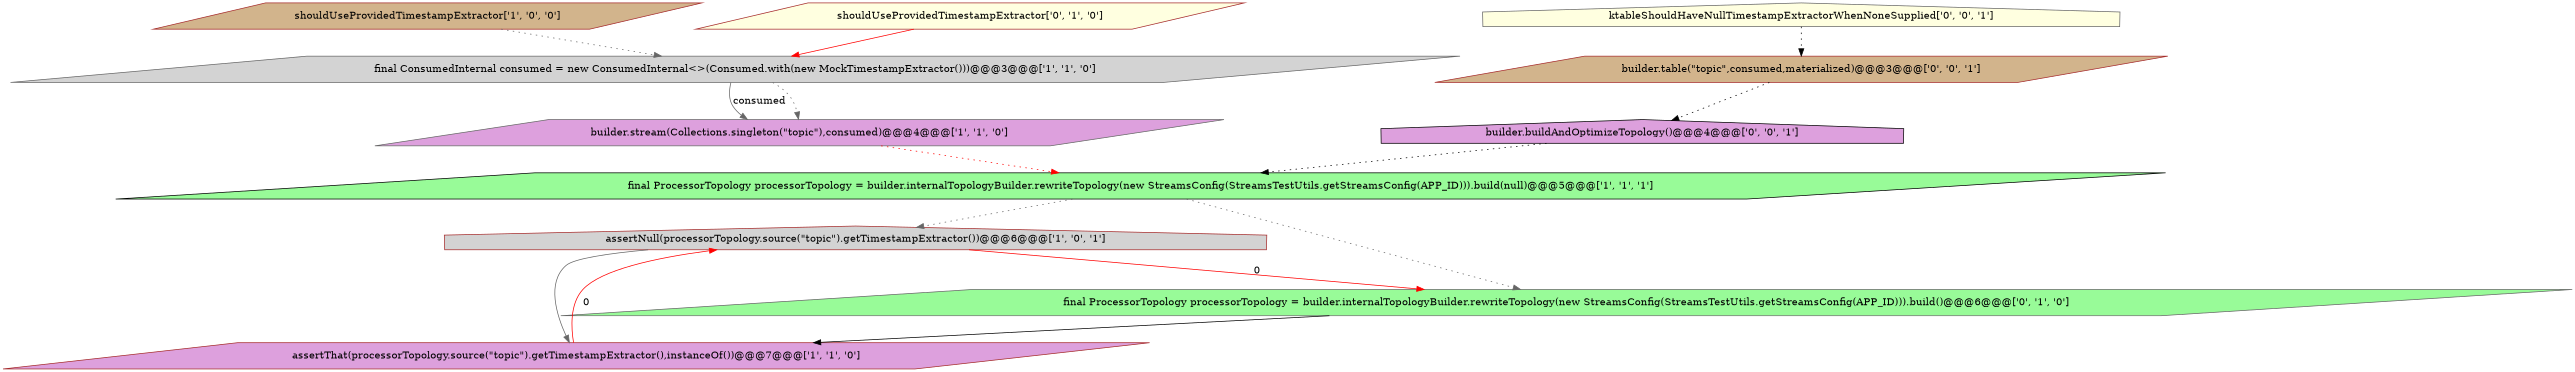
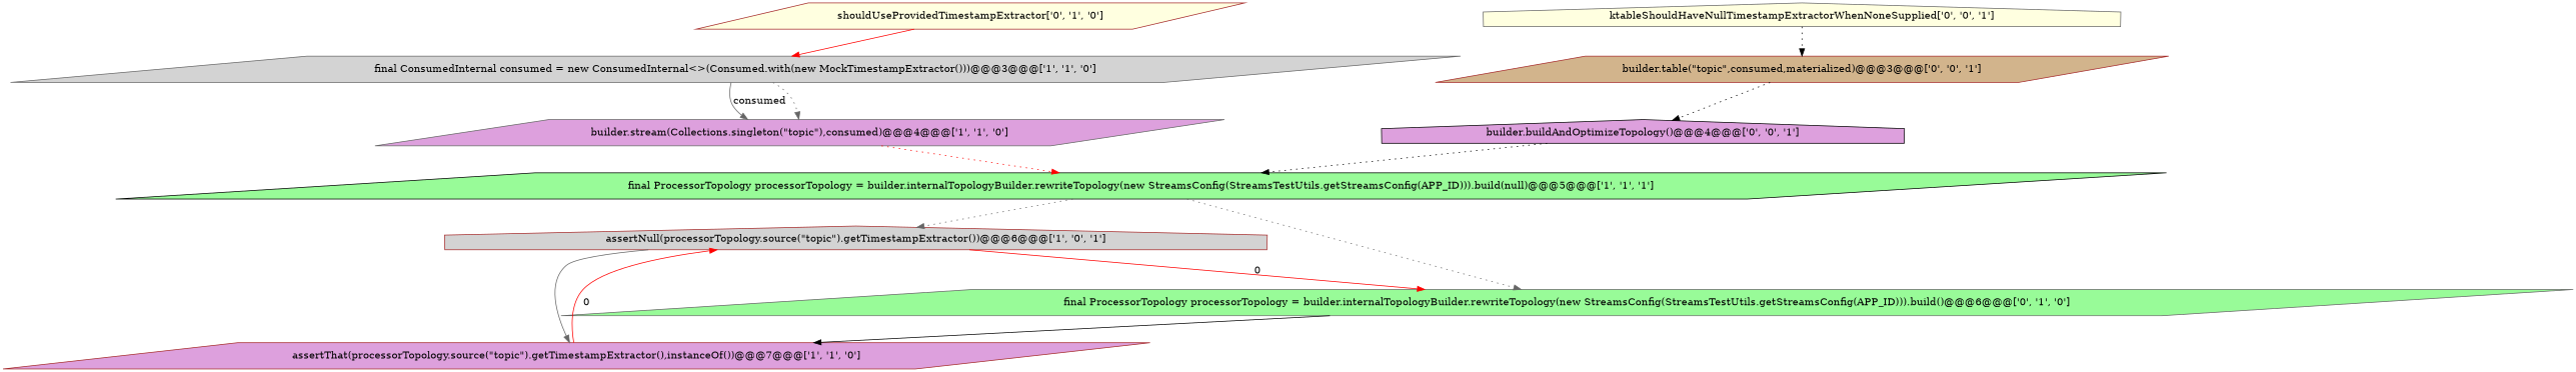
  digraph {
    node [fillcolor=plum shape=parallelogram style=filled color=brown]
    edge [style=dotted color=gray40]
    n1 [fillcolor=tan label="builder.table(\"topic\",consumed,materialized)@@@3@@@['0', '0', '1']"]
    n2 [label="builder.buildAndOptimizeTopology()@@@4@@@['0', '0', '1']" shape=house color=black]
-   n3 [fillcolor=tan label="shouldUseProvidedTimestampExtractor['1', '0', '0']"]
    n4 [fillcolor=lightgrey label="final ConsumedInternal consumed = new ConsumedInternal<>(Consumed.with(new MockTimestampExtractor()))@@@3@@@['1', '1', '0']" color=gray40]
    n5 [label="builder.stream(Collections.singleton(\"topic\"),consumed)@@@4@@@['1', '1', '0']" color=gray40]
    n6 [fillcolor=palegreen label="final ProcessorTopology processorTopology = builder.internalTopologyBuilder.rewriteTopology(new StreamsConfig(StreamsTestUtils.getStreamsConfig(APP_ID))).build(null)@@@5@@@['1', '1', '1']" color=black]
    n7 [fillcolor=lightgrey label="assertNull(processorTopology.source(\"topic\").getTimestampExtractor())@@@6@@@['1', '0', '1']" shape=house]
    n8 [fillcolor=palegreen label="final ProcessorTopology processorTopology = builder.internalTopologyBuilder.rewriteTopology(new StreamsConfig(StreamsTestUtils.getStreamsConfig(APP_ID))).build()@@@6@@@['0', '1', '0']" color=gray40]
    n9 [label="assertThat(processorTopology.source(\"topic\").getTimestampExtractor(),instanceOf())@@@7@@@['1', '1', '0']"]
    n10 [fillcolor=lightyellow label="shouldUseProvidedTimestampExtractor['0', '1', '0']"]
    n11 [fillcolor=lightyellow label="ktableShouldHaveNullTimestampExtractorWhenNoneSupplied['0', '0', '1']" shape=house color=gray40]
    n1 -> n2 [color=black]
    n2 -> n6 [color=black]
-   n3 -> n4
    n4 -> n5
    n4 -> n5 [label=consumed style=solid]
    n5 -> n6 [color=red]
    n6 -> n7
    n6 -> n8
    n7 -> n8 [label=0 style=solid color=red]
    n7 -> n9 [style=solid]
    n8 -> n9 [style=solid color=black]
    n9 -> n7 [label=0 style=solid color=red]
    n10 -> n4 [style=solid color=red]
    n11 -> n1 [color=black]
  }
